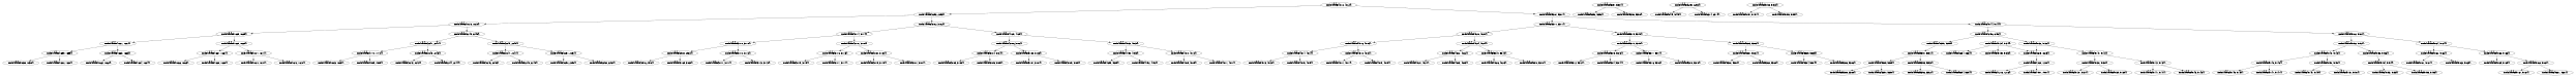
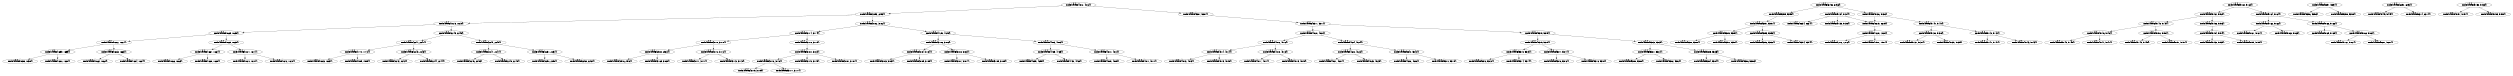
  digraph {
    n1 [label="Node{data=[4812, 4812]}"]
    n2 [label="Node{data=[2253, 2253]}"]
    n3 [label="Node{data=[5387, 5387]}"]
    n4 [label="Node{data=[1673, 1673]}"]
    n5 [label="Node{data=[3182, 3182]}"]
    n6 [label="Node{data=[5371, 5371]}"]
-   n7 [label="Node{data=[9144, 9144]}"]
    n8 [label="Node{data=[1665, 1665]}"]
    n9 [label="Node{data=[2245, 2245]}"]
    n10 [label="Node{data=[3174, 3174]}"]
    n11 [label="Node{data=[4129, 4129]}"]
    n12 [label="Node{data=[1661, 1661]}"]
    n13 [label="Node{data=[1669, 1669]}"]
    n14 [label="Node{data=[2241, 2241]}"]
    n15 [label="Node{data=[2249, 2249]}"]
    n16 [label="Node{data=[1659, 1659]}"]
    n17 [label="Node{data=[1663, 1663]}"]
    n18 [label="Node{data=[1667, 1667]}"]
    n19 [label="Node{data=[1671, 1671]}"]
    n20 [label="Node{data=[1658, 1658]}"]
    n21 [label="Node{data=[1660, 1660]}"]
    n22 [label="Node{data=[1662, 1662]}"]
    n23 [label="Node{data=[1664, 1664]}"]
    n24 [label="Node{data=[1666, 1666]}"]
    n25 [label="Node{data=[1668, 1668]}"]
    n26 [label="Node{data=[1670, 1670]}"]
    n27 [label="Node{data=[1672, 1672]}"]
    n28 [label="Node{data=[1770, 1770]}"]
    n29 [label="Node{data=[2243, 2243]}"]
    n30 [label="Node{data=[2247, 2247]}"]
    n31 [label="Node{data=[2251, 2251]}"]
    n32 [label="Node{data=[1683, 1683]}"]
    n33 [label="Node{data=[1985, 1985]}"]
    n34 [label="Node{data=[2242, 2242]}"]
    n35 [label="Node{data=[2244, 2244]}"]
    n36 [label="Node{data=[2246, 2246]}"]
    n37 [label="Node{data=[2248, 2248]}"]
    n38 [label="Node{data=[2250, 2250]}"]
    n39 [label="Node{data=[2252, 2252]}"]
    n40 [label="Node{data=[3170, 3170]}"]
    n41 [label="Node{data=[3178, 3178]}"]
    n42 [label="Node{data=[3186, 3186]}"]
    n43 [label="Node{data=[4803, 4803]}"]
    n44 [label="Node{data=[2580, 2580]}"]
    n45 [label="Node{data=[3172, 3172]}"]
    n46 [label="Node{data=[3176, 3176]}"]
    n47 [label="Node{data=[3180, 3180]}"]
    n48 [label="Node{data=[2576, 2576]}"]
    n49 [label="Node{data=[3169, 3169]}"]
    n50 [label="Node{data=[3171, 3171]}"]
    n51 [label="Node{data=[3173, 3173]}"]
    n52 [label="Node{data=[3175, 3175]}"]
    n53 [label="Node{data=[3177, 3177]}"]
    n54 [label="Node{data=[3179, 3179]}"]
    n55 [label="Node{data=[3181, 3181]}"]
    n56 [label="Node{data=[3184, 3184]}"]
    n57 [label="Node{data=[3188, 3188]}"]
    n58 [label="Node{data=[4735, 4735]}"]
    n59 [label="Node{data=[4810, 4810]}"]
    n60 [label="Node{data=[3183, 3183]}"]
    n61 [label="Node{data=[3185, 3185]}"]
    n62 [label="Node{data=[3187, 3187]}"]
    n63 [label="Node{data=[3189, 3189]}"]
    n64 [label="Node{data=[4699, 4699]}"]
    n65 [label="Node{data=[4752, 4752]}"]
    n66 [label="Node{data=[4809, 4809]}"]
    n67 [label="Node{data=[4811, 4811]}"]
    n68 [label="Node{data=[4820, 4820]}"]
    n69 [label="Node{data=[5379, 5379]}"]
    n70 [label="Node{data=[6756, 6756]}"]
    n71 [label="Node{data=[9160, 9160]}"]
    n72 [label="Node{data=[4816, 4816]}"]
    n73 [label="Node{data=[4824, 4824]}"]
    n74 [label="Node{data=[5375, 5375]}"]
    n75 [label="Node{data=[5383, 5383]}"]
    n76 [label="Node{data=[4814, 4814]}"]
    n77 [label="Node{data=[4818, 4818]}"]
    n78 [label="Node{data=[4822, 4822]}"]
    n79 [label="Node{data=[5340, 5340]}"]
    n80 [label="Node{data=[4813, 4813]}"]
    n81 [label="Node{data=[4815, 4815]}"]
    n82 [label="Node{data=[4817, 4817]}"]
    n83 [label="Node{data=[4819, 4819]}"]
    n84 [label="Node{data=[4821, 4821]}"]
    n85 [label="Node{data=[4823, 4823]}"]
    n86 [label="Node{data=[4826, 4826]}"]
    n87 [label="Node{data=[5370, 5370]}"]
    n88 [label="Node{data=[5373, 5373]}"]
    n89 [label="Node{data=[5377, 5377]}"]
    n90 [label="Node{data=[5381, 5381]}"]
    n91 [label="Node{data=[5385, 5385]}"]
    n92 [label="Node{data=[5372, 5372]}"]
    n93 [label="Node{data=[5374, 5374]}"]
    n94 [label="Node{data=[5376, 5376]}"]
    n95 [label="Node{data=[5378, 5378]}"]
    n96 [label="Node{data=[5380, 5380]}"]
    n97 [label="Node{data=[5382, 5382]}"]
    n98 [label="Node{data=[5384, 5384]}"]
    n99 [label="Node{data=[5386, 5386]}"]
    n100 [label="Node{data=[5395, 5395]}"]
    n101 [label="Node{data=[9136, 9136]}"]
    n102 [label="Node{data=[9152, 9152]}"]
    n103 [label="Node{data=[9164, 9164]}"]
    n104 [label="Node{data=[5391, 5391]}"]
    n105 [label="Node{data=[8615, 8615]}"]
    n106 [label="Node{data=[9140, 9140]}"]
    n107 [label="Node{data=[5389, 5389]}"]
    n108 [label="Node{data=[5393, 5393]}"]
    n109 [label="Node{data=[5388, 5388]}"]
    n110 [label="Node{data=[5390, 5390]}"]
    n111 [label="Node{data=[5392, 5392]}"]
    n112 [label="Node{data=[5394, 5394]}"]
    n113 [label="Node{data=[5397, 5397]}"]
    n114 [label="Node{data=[5396, 5396]}"]
    n115 [label="Node{data=[5398, 5398]}"]
    n116 [label="Node{data=[6290, 6290]}"]
    n117 [label="Node{data=[5445, 5445]}"]
    n118 [label="Node{data=[6314, 6314]}"]
    n119 [label="Node{data=[7228, 7228]}"]
    n120 [label="Node{data=[9138, 9138]}"]
    n121 [label="Node{data=[9142, 9142]}"]
    n122 [label="Node{data=[7216, 7216]}"]
    n123 [label="Node{data=[7907, 7907]}"]
    n124 [label="Node{data=[9134, 9134]}"]
    n125 [label="Node{data=[8634, 8634]}"]
    n126 [label="Node{data=[9135, 9135]}"]
    n127 [label="Node{data=[9137, 9137]}"]
    n128 [label="Node{data=[9139, 9139]}"]
    n129 [label="Node{data=[9141, 9141]}"]
    n130 [label="Node{data=[9143, 9143]}"]
    n131 [label="Node{data=[9148, 9148]}"]
    n132 [label="Node{data=[9156, 9156]}"]
    n133 [label="Node{data=[9162, 9162]}"]
    n134 [label="Node{data=[9166, 9166]}"]
    n135 [label="Node{data=[9146, 9146]}"]
    n136 [label="Node{data=[9150, 9150]}"]
    n137 [label="Node{data=[9154, 9154]}"]
    n138 [label="Node{data=[9145, 9145]}"]
    n139 [label="Node{data=[9147, 9147]}"]
    n140 [label="Node{data=[9149, 9149]}"]
    n141 [label="Node{data=[9151, 9151]}"]
    n142 [label="Node{data=[9153, 9153]}"]
    n143 [label="Node{data=[9155, 9155]}"]
    n144 [label="Node{data=[9158, 9158]}"]
    n145 [label="Node{data=[9157, 9157]}"]
    n146 [label="Node{data=[9159, 9159]}"]
    n147 [label="Node{data=[9161, 9161]}"]
    n148 [label="Node{data=[9163, 9163]}"]
    n149 [label="Node{data=[9165, 9165]}"]
    n150 [label="Node{data=[9168, 9168]}"]
    n151 [label="Node{data=[9167, 9167]}"]
    n152 [label="Node{data=[9681, 9681]}"]
    n1 -> n2
    n1 -> n3
    n2 -> n4
    n2 -> n5
    n3 -> n6
-   n3 -> n7
    n4 -> n8
    n4 -> n9
    n5 -> n10
    n5 -> n11
    n6 -> n68
    n6 -> n69
-   n7 -> n70
-   n7 -> n71
    n8 -> n12
    n8 -> n13
    n9 -> n14
    n9 -> n15
    n10 -> n40
    n10 -> n41
    n11 -> n42
    n11 -> n43
    n12 -> n16
    n12 -> n17
    n13 -> n18
    n13 -> n19
    n14 -> n28
    n14 -> n29
    n15 -> n30
    n15 -> n31
    n16 -> n20
    n16 -> n21
    n17 -> n22
    n17 -> n23
    n18 -> n24
    n18 -> n25
    n19 -> n26
    n19 -> n27
    n28 -> n32
    n28 -> n33
    n29 -> n34
    n29 -> n35
    n30 -> n36
    n30 -> n37
    n31 -> n38
    n31 -> n39
    n40 -> n44
    n40 -> n45
-   n41 -> n46
+   n47 -> n46
    n41 -> n47
    n42 -> n56
    n42 -> n57
    n43 -> n58
    n43 -> n59
    n44 -> n48
    n44 -> n49
    n45 -> n50
    n45 -> n51
    n46 -> n52
    n46 -> n53
    n47 -> n54
    n47 -> n55
    n56 -> n60
    n56 -> n61
    n57 -> n62
    n57 -> n63
    n58 -> n64
    n58 -> n65
    n59 -> n66
    n59 -> n67
    n68 -> n72
    n68 -> n73
    n69 -> n74
    n69 -> n75
    n70 -> n100
    n70 -> n101
    n71 -> n102
    n71 -> n103
    n72 -> n76
    n72 -> n77
    n73 -> n78
    n73 -> n79
    n74 -> n88
    n74 -> n89
    n75 -> n90
    n75 -> n91
    n76 -> n80
    n76 -> n81
    n77 -> n82
    n77 -> n83
    n78 -> n84
    n78 -> n85
    n79 -> n86
    n79 -> n87
    n88 -> n92
    n88 -> n93
    n89 -> n94
    n89 -> n95
    n90 -> n96
    n90 -> n97
    n91 -> n98
    n91 -> n99
    n100 -> n104
    n101 -> n105
    n101 -> n106
    n102 -> n131
    n102 -> n132
    n103 -> n133
    n103 -> n134
    n104 -> n107
    n104 -> n108
    n105 -> n119
    n106 -> n120
    n106 -> n121
    n107 -> n109
    n107 -> n110
    n108 -> n111
    n108 -> n112
    n113 -> n114
    n113 -> n115
    n116 -> n117
    n116 -> n118
    n119 -> n122
    n119 -> n123
    n120 -> n127
    n120 -> n128
    n121 -> n129
    n121 -> n130
    n124 -> n105
    n124 -> n125
    n124 -> n126
    n131 -> n135
    n131 -> n136
    n132 -> n137
    n133 -> n147
    n133 -> n148
    n134 -> n149
    n134 -> n150
    n135 -> n138
    n135 -> n139
    n136 -> n140
    n136 -> n141
    n137 -> n142
    n137 -> n143
    n144 -> n145
    n144 -> n146
    n150 -> n151
    n150 -> n152
  }
